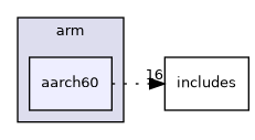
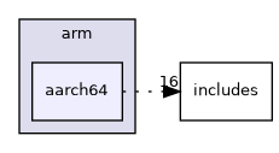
  digraph {
    compound=true
    rankdir=LR
    node [fontname=Helvetica fontsize=10 shape=box style=filled color=black]
-   n1 [fillcolor="#eeeeff" label=aarch60 pencolor=black]
+   n1 [fillcolor="#eeeeff" label=aarch64 pencolor=black]
    n2 [fillcolor=white label=includes]
    subgraph cluster_1 {
      bgcolor="#ddddee"
      fontname=Helvetica
      fontsize=10
      label=arm
      pencolor=black
      n1
    }
    n1 -> n2 [headlabel=16 labeldistance=1.5 labelfontname=Helvetica labelfontsize=10 style=dotted]
  }
